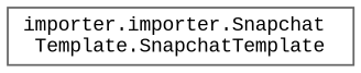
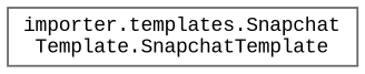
  digraph {
    rankdir=LR
    fontname="Liberation Mono"
-   n1 [color=grey40 fillcolor=white fontname="Liberation Mono" fontsize=10 height=0.2 label="importer.importer.Snapchat\lTemplate.SnapchatTemplate" shape=box style=filled width=0.4]
+   n1 [color=grey40 fillcolor=white fontname="Liberation Mono" fontsize=10 height=0.2 label="importer.templates.Snapchat\lTemplate.SnapchatTemplate" shape=box style=filled width=0.4]
  }
